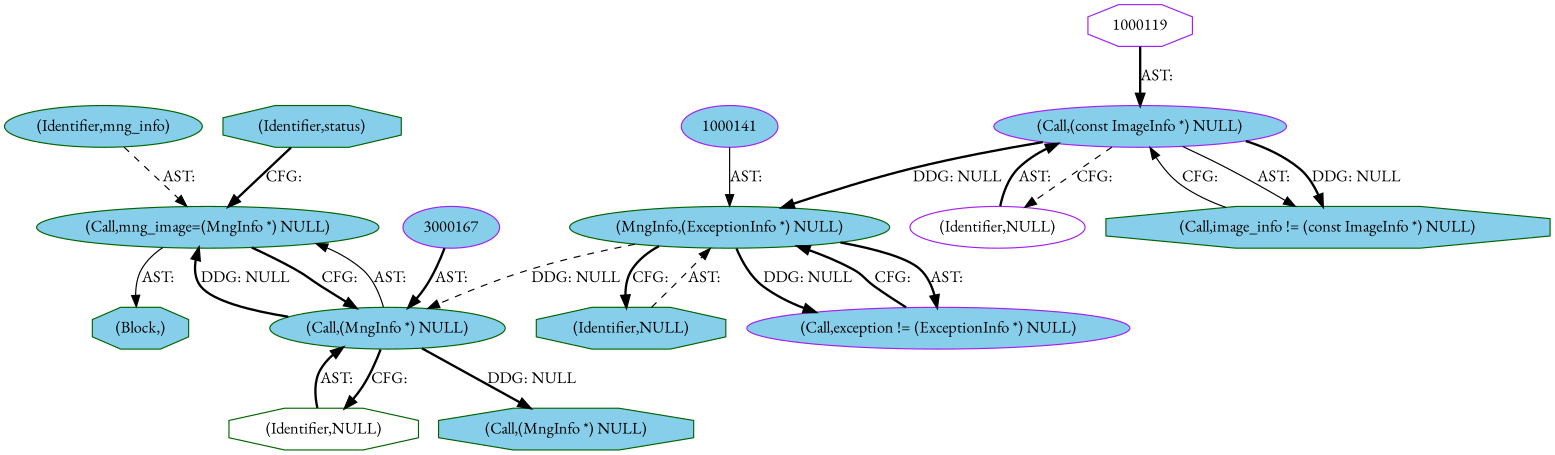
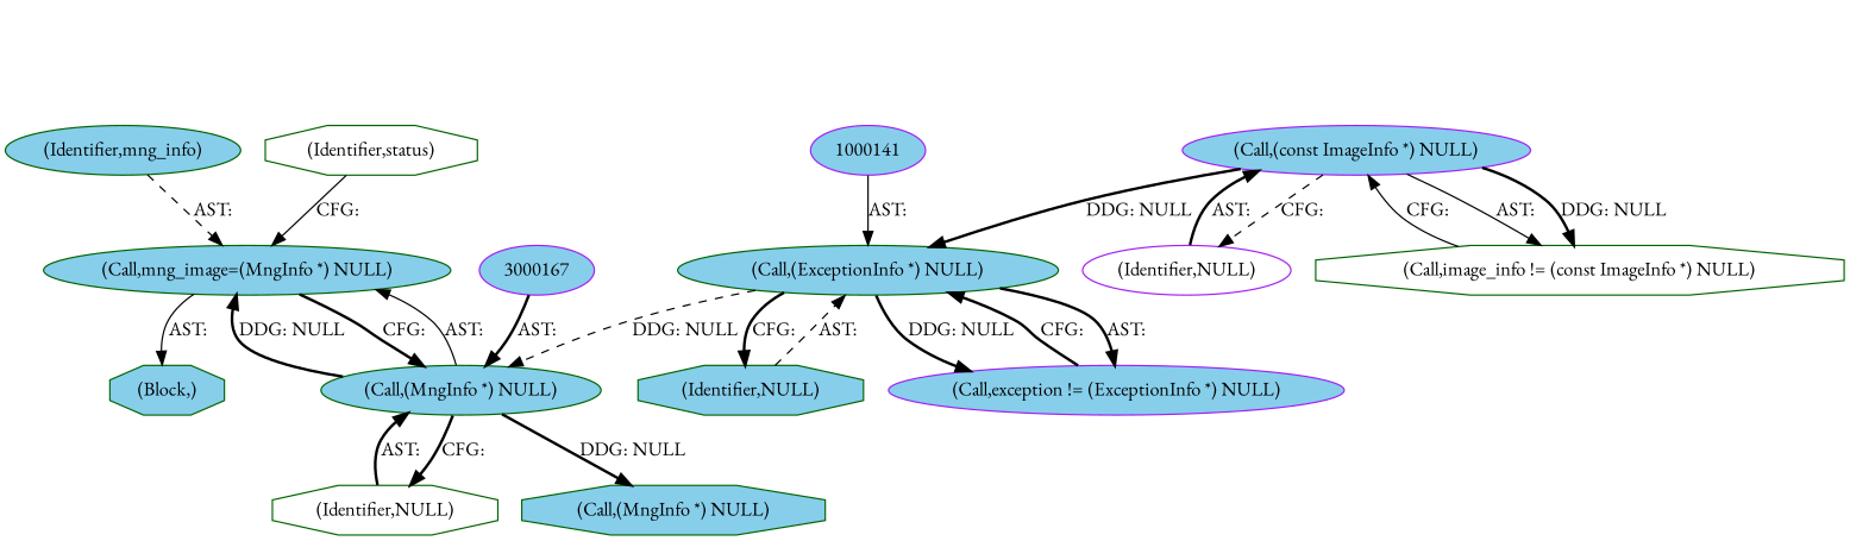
  digraph {
    fontname="EB Garamond"
    node [color=darkgreen fillcolor=skyblue fontname="EB Garamond" shape=ellipse style=filled]
    edge [fontname="EB Garamond" style=bold]
    n1 [label="(Call,mng_image=(MngInfo *) NULL)"]
    n2 [label="(Call,(MngInfo *) NULL)"]
    n3 [label="(Block,)" shape=octagon]
    n4 [fillcolor=white label="(Identifier,NULL)" shape=octagon]
    n5 [label="(Call,(MngInfo *) NULL)" shape=octagon]
-   n6 [label="(MngInfo,(ExceptionInfo *) NULL)"]
+   n6 [label="(Call,(ExceptionInfo *) NULL)"]
    n7 [color=purple label="(Call,exception != (ExceptionInfo *) NULL)"]
    n8 [label="(Identifier,NULL)" shape=octagon]
    n9 [color=purple label="(Call,(const ImageInfo *) NULL)"]
    n10 [color=purple fillcolor=white label="(Identifier,NULL)"]
-   n11 [label="(Call,image_info != (const ImageInfo *) NULL)" shape=octagon]
-   n12 [label="(Identifier,status)" shape=octagon]
+   n11 [fillcolor=white label="(Call,image_info != (const ImageInfo *) NULL)" shape=octagon]
+   n12 [fillcolor=white label="(Identifier,status)" shape=octagon]
    n13 [label="(Identifier,mng_info)"]
    n14 [color=purple label=3000167]
    n15 [color=purple label=1000141]
-   1000119 [color=purple fillcolor=white shape=octagon]
    n1 -> n2 [label="CFG: "]
    n1 -> n3 [label="AST: " style=solid]
    n2 -> n1 [label="AST: " style=solid]
    n2 -> n1 [label="DDG: NULL"]
    n2 -> n4 [label="CFG: "]
    n2 -> n5 [label="DDG: NULL"]
    n4 -> n2 [label="AST: "]
    n6 -> n2 [label="DDG: NULL" style=dashed]
    n6 -> n7 [label="AST: "]
    n6 -> n7 [label="DDG: NULL"]
    n6 -> n8 [label="CFG: "]
    n7 -> n6 [label="CFG: "]
    n8 -> n6 [label="AST: " style=dashed]
    n9 -> n6 [label="DDG: NULL"]
    n9 -> n10 [label="CFG: " style=dashed]
    n9 -> n11 [label="AST: " style=solid]
    n9 -> n11 [label="DDG: NULL"]
    n10 -> n9 [label="AST: "]
    n11 -> n9 [label="CFG: " style=solid]
-   n12 -> n1 [label="CFG: "]
+   n12 -> n1 [label="CFG: " style=solid]
    n13 -> n1 [label="AST: " style=dashed]
    n14 -> n2 [label="AST: "]
    n15 -> n6 [label="AST: " style=solid]
-   1000119 -> n9 [label="AST: "]
  }
